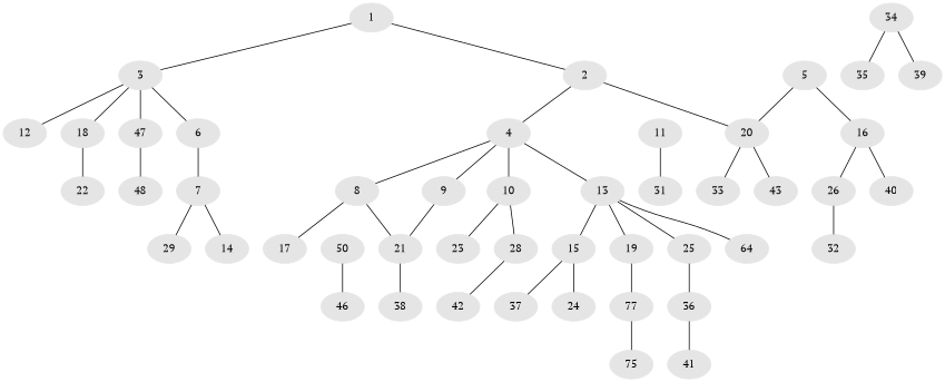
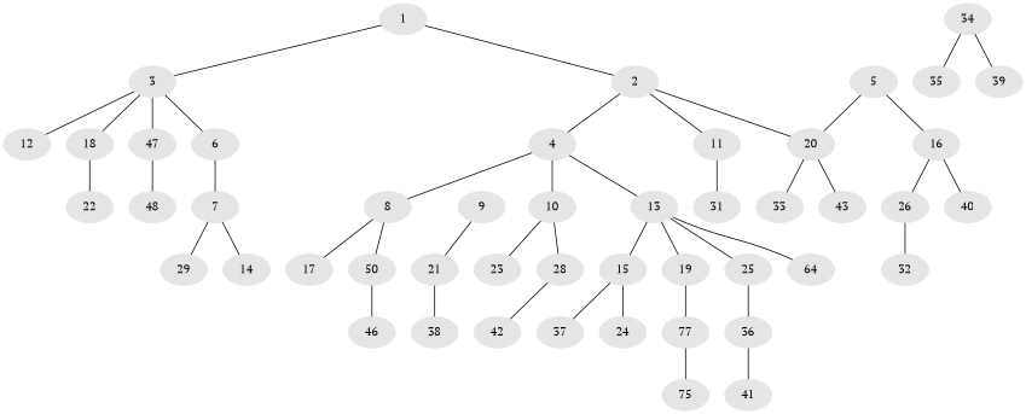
  graph {
    fontname="PT Serif"
    node [color=gray90 fontname="PT Serif" style=filled]
    edge [fontname="PT Serif" weight=1.0]
    1
    2
    3
    4
    11
    20
    6
    12
    18
    47
    8
    9
    10
    13
    5
    16
    31
    7
    22
    48
    17
    n22 [label=50]
    21
    23
    28
    15
    19
    25
    n29 [label=64]
    26
    40
    33
    43
    14
    29
    46
    38
    42
    24
    37
    n41 [label=77]
    36
    32
    n44 [label=75]
    41
    34
    35
    39
    1 -- 2
    1 -- 3
    2 -- 4
+   2 -- 11
    2 -- 20
    3 -- 6
    3 -- 12
    3 -- 18
    3 -- 47 [weight=2.0]
    4 -- 8
-   4 -- 9
    4 -- 10
    4 -- 13
    11 -- 31 [weight=2.0]
    20 -- 33
    20 -- 43
    6 -- 7
    18 -- 22
    47 -- 48
    8 -- 17
-   8 -- 21
+   8 -- n22
    9 -- 21
    10 -- 23
    10 -- 28
    13 -- 15
    13 -- 19
    13 -- 25
    13 -- n29 [weight=2.0]
    5 -- 20
    5 -- 16
    16 -- 26
    16 -- 40 [weight=2.0]
    7 -- 14
    7 -- 29 [weight=2.0]
    n22 -- 46
    21 -- 38
    28 -- 42
    15 -- 24
    15 -- 37
    19 -- n41
    25 -- 36
    26 -- 32
    n41 -- n44
    36 -- 41
    34 -- 35
    34 -- 39
  }
